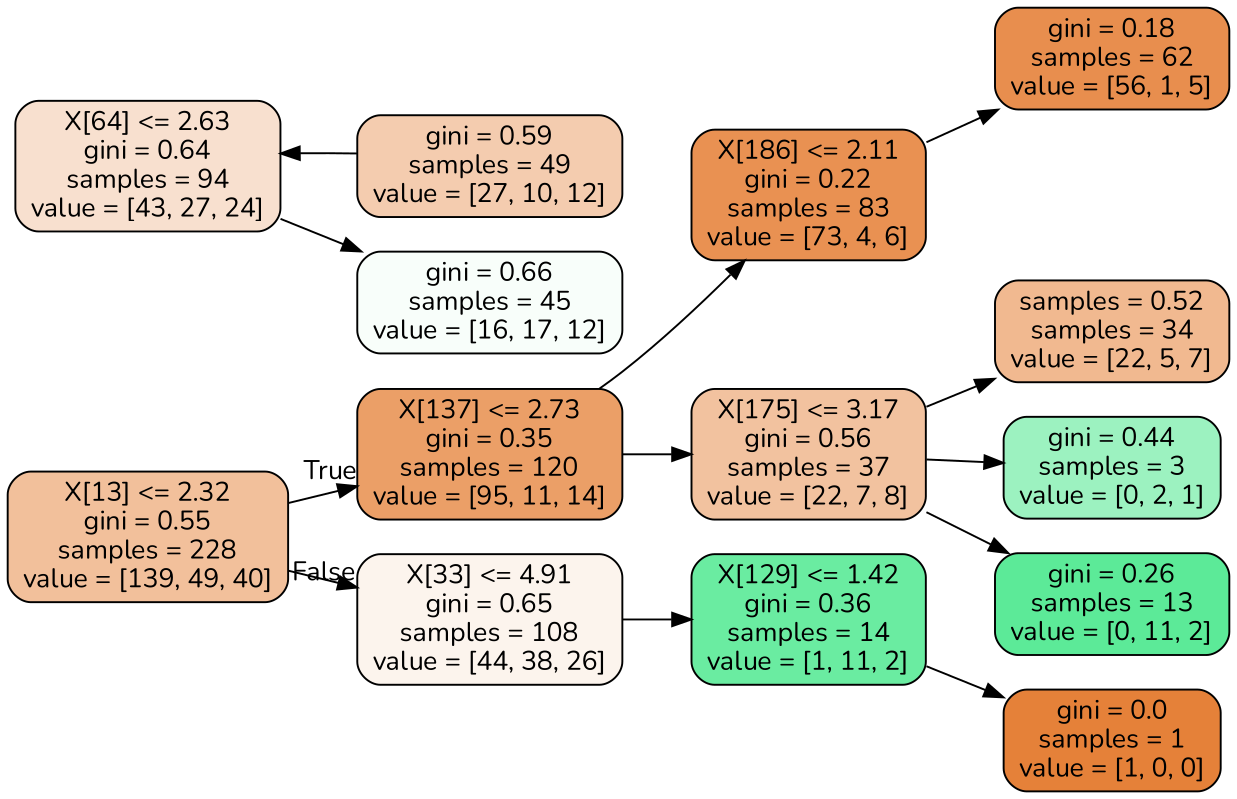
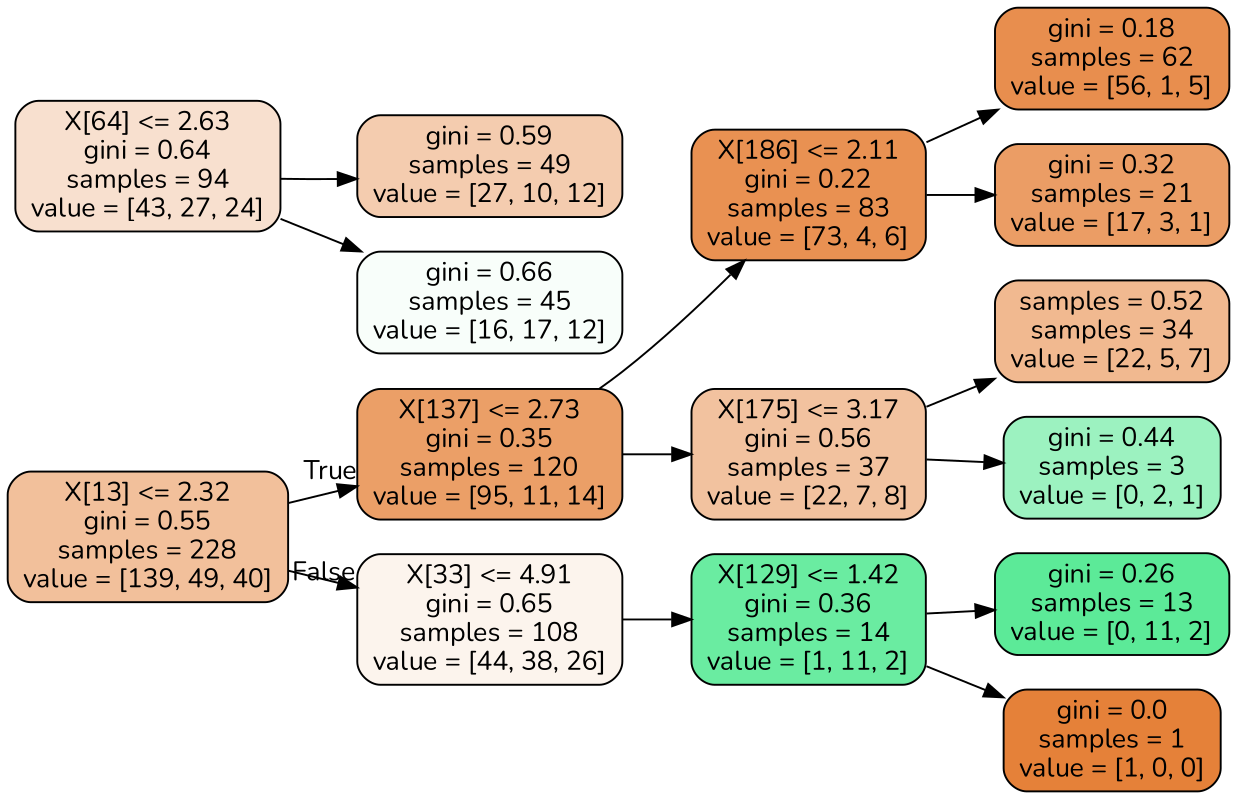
  digraph {
    fontname=Nunito
    rankdir=LR
    node [color=black fontname=Nunito shape=box style="filled, rounded"]
    edge [fontname=Nunito]
    n1 [fillcolor="#e5813980" label="X[13] <= 2.32\ngini = 0.55\nsamples = 228\nvalue = [139, 49, 40]"]
    n2 [fillcolor="#e58139c3" label="X[137] <= 2.73\ngini = 0.35\nsamples = 120\nvalue = [95, 11, 14]"]
    n3 [fillcolor="#e5813916" label="X[33] <= 4.91\ngini = 0.65\nsamples = 108\nvalue = [44, 38, 26]"]
    n4 [fillcolor="#e58139de" label="X[186] <= 2.11\ngini = 0.22\nsamples = 83\nvalue = [73, 4, 6]"]
    n5 [fillcolor="#e581397b" label="X[175] <= 3.17\ngini = 0.56\nsamples = 37\nvalue = [22, 7, 8]"]
    n6 [fillcolor="#39e581bf" label="X[129] <= 1.42\ngini = 0.36\nsamples = 14\nvalue = [1, 11, 2]"]
    n7 [fillcolor="#e58139e4" label="gini = 0.18\nsamples = 62\nvalue = [56, 1, 5]"]
+   n8 [fillcolor="#e58139c6" label="gini = 0.32\nsamples = 21\nvalue = [17, 3, 1]"]
    n9 [fillcolor="#e581398e" label="samples = 0.52\nsamples = 34\nvalue = [22, 5, 7]"]
    n10 [fillcolor="#39e5817f" label="gini = 0.44\nsamples = 3\nvalue = [0, 2, 1]"]
    n11 [fillcolor="#e581393d" label="X[64] <= 2.63\ngini = 0.64\nsamples = 94\nvalue = [43, 27, 24]"]
    n12 [fillcolor="#e5813967" label="gini = 0.59\nsamples = 49\nvalue = [27, 10, 12]"]
    n13 [fillcolor="#39e58109" label="gini = 0.66\nsamples = 45\nvalue = [16, 17, 12]"]
    n14 [fillcolor="#e58139ff" label="gini = 0.0\nsamples = 1\nvalue = [1, 0, 0]"]
    n15 [fillcolor="#39e581d1" label="gini = 0.26\nsamples = 13\nvalue = [0, 11, 2]"]
    n1 -> n2 [headlabel=True labelangle=45 labeldistance=2.5]
    n1 -> n3 [headlabel=False labelangle=-45 labeldistance=2.5]
    n2 -> n4
    n2 -> n5
    n3 -> n6
    n4 -> n7
+   n4 -> n8
    n5 -> n9
    n5 -> n10
    n6 -> n14
-   n5 -> n15
-   n12 -> n11
+   n6 -> n15
+   n11 -> n12
    n11 -> n13
  }
